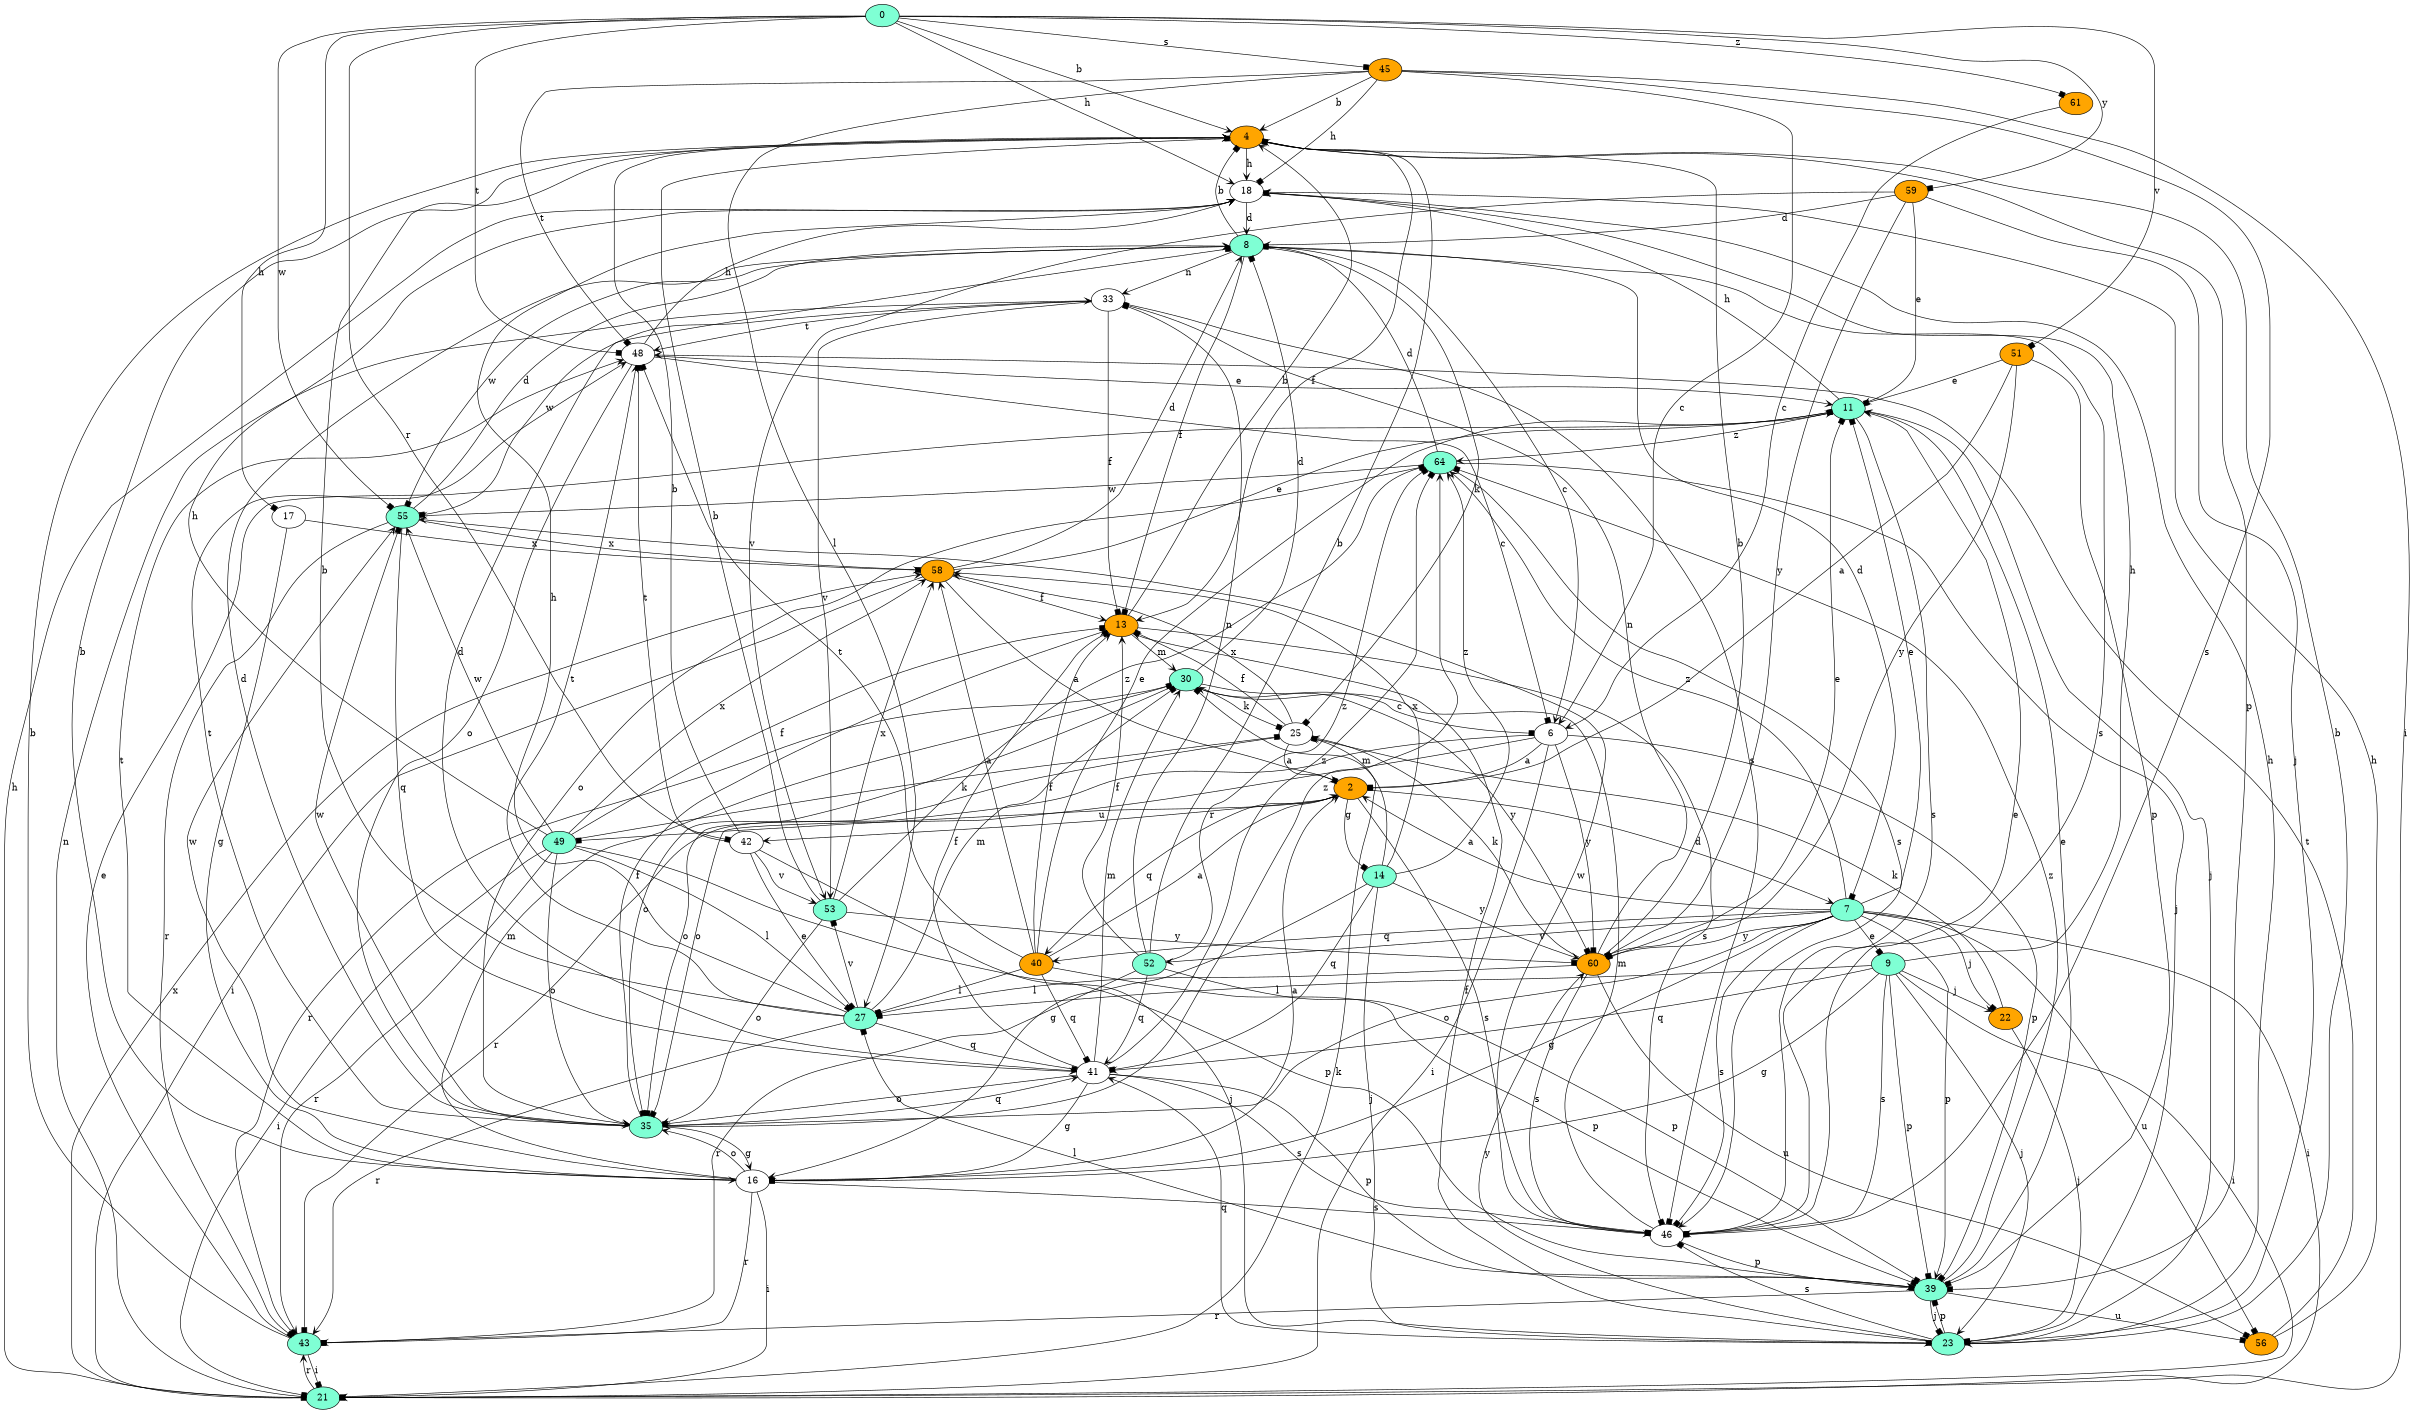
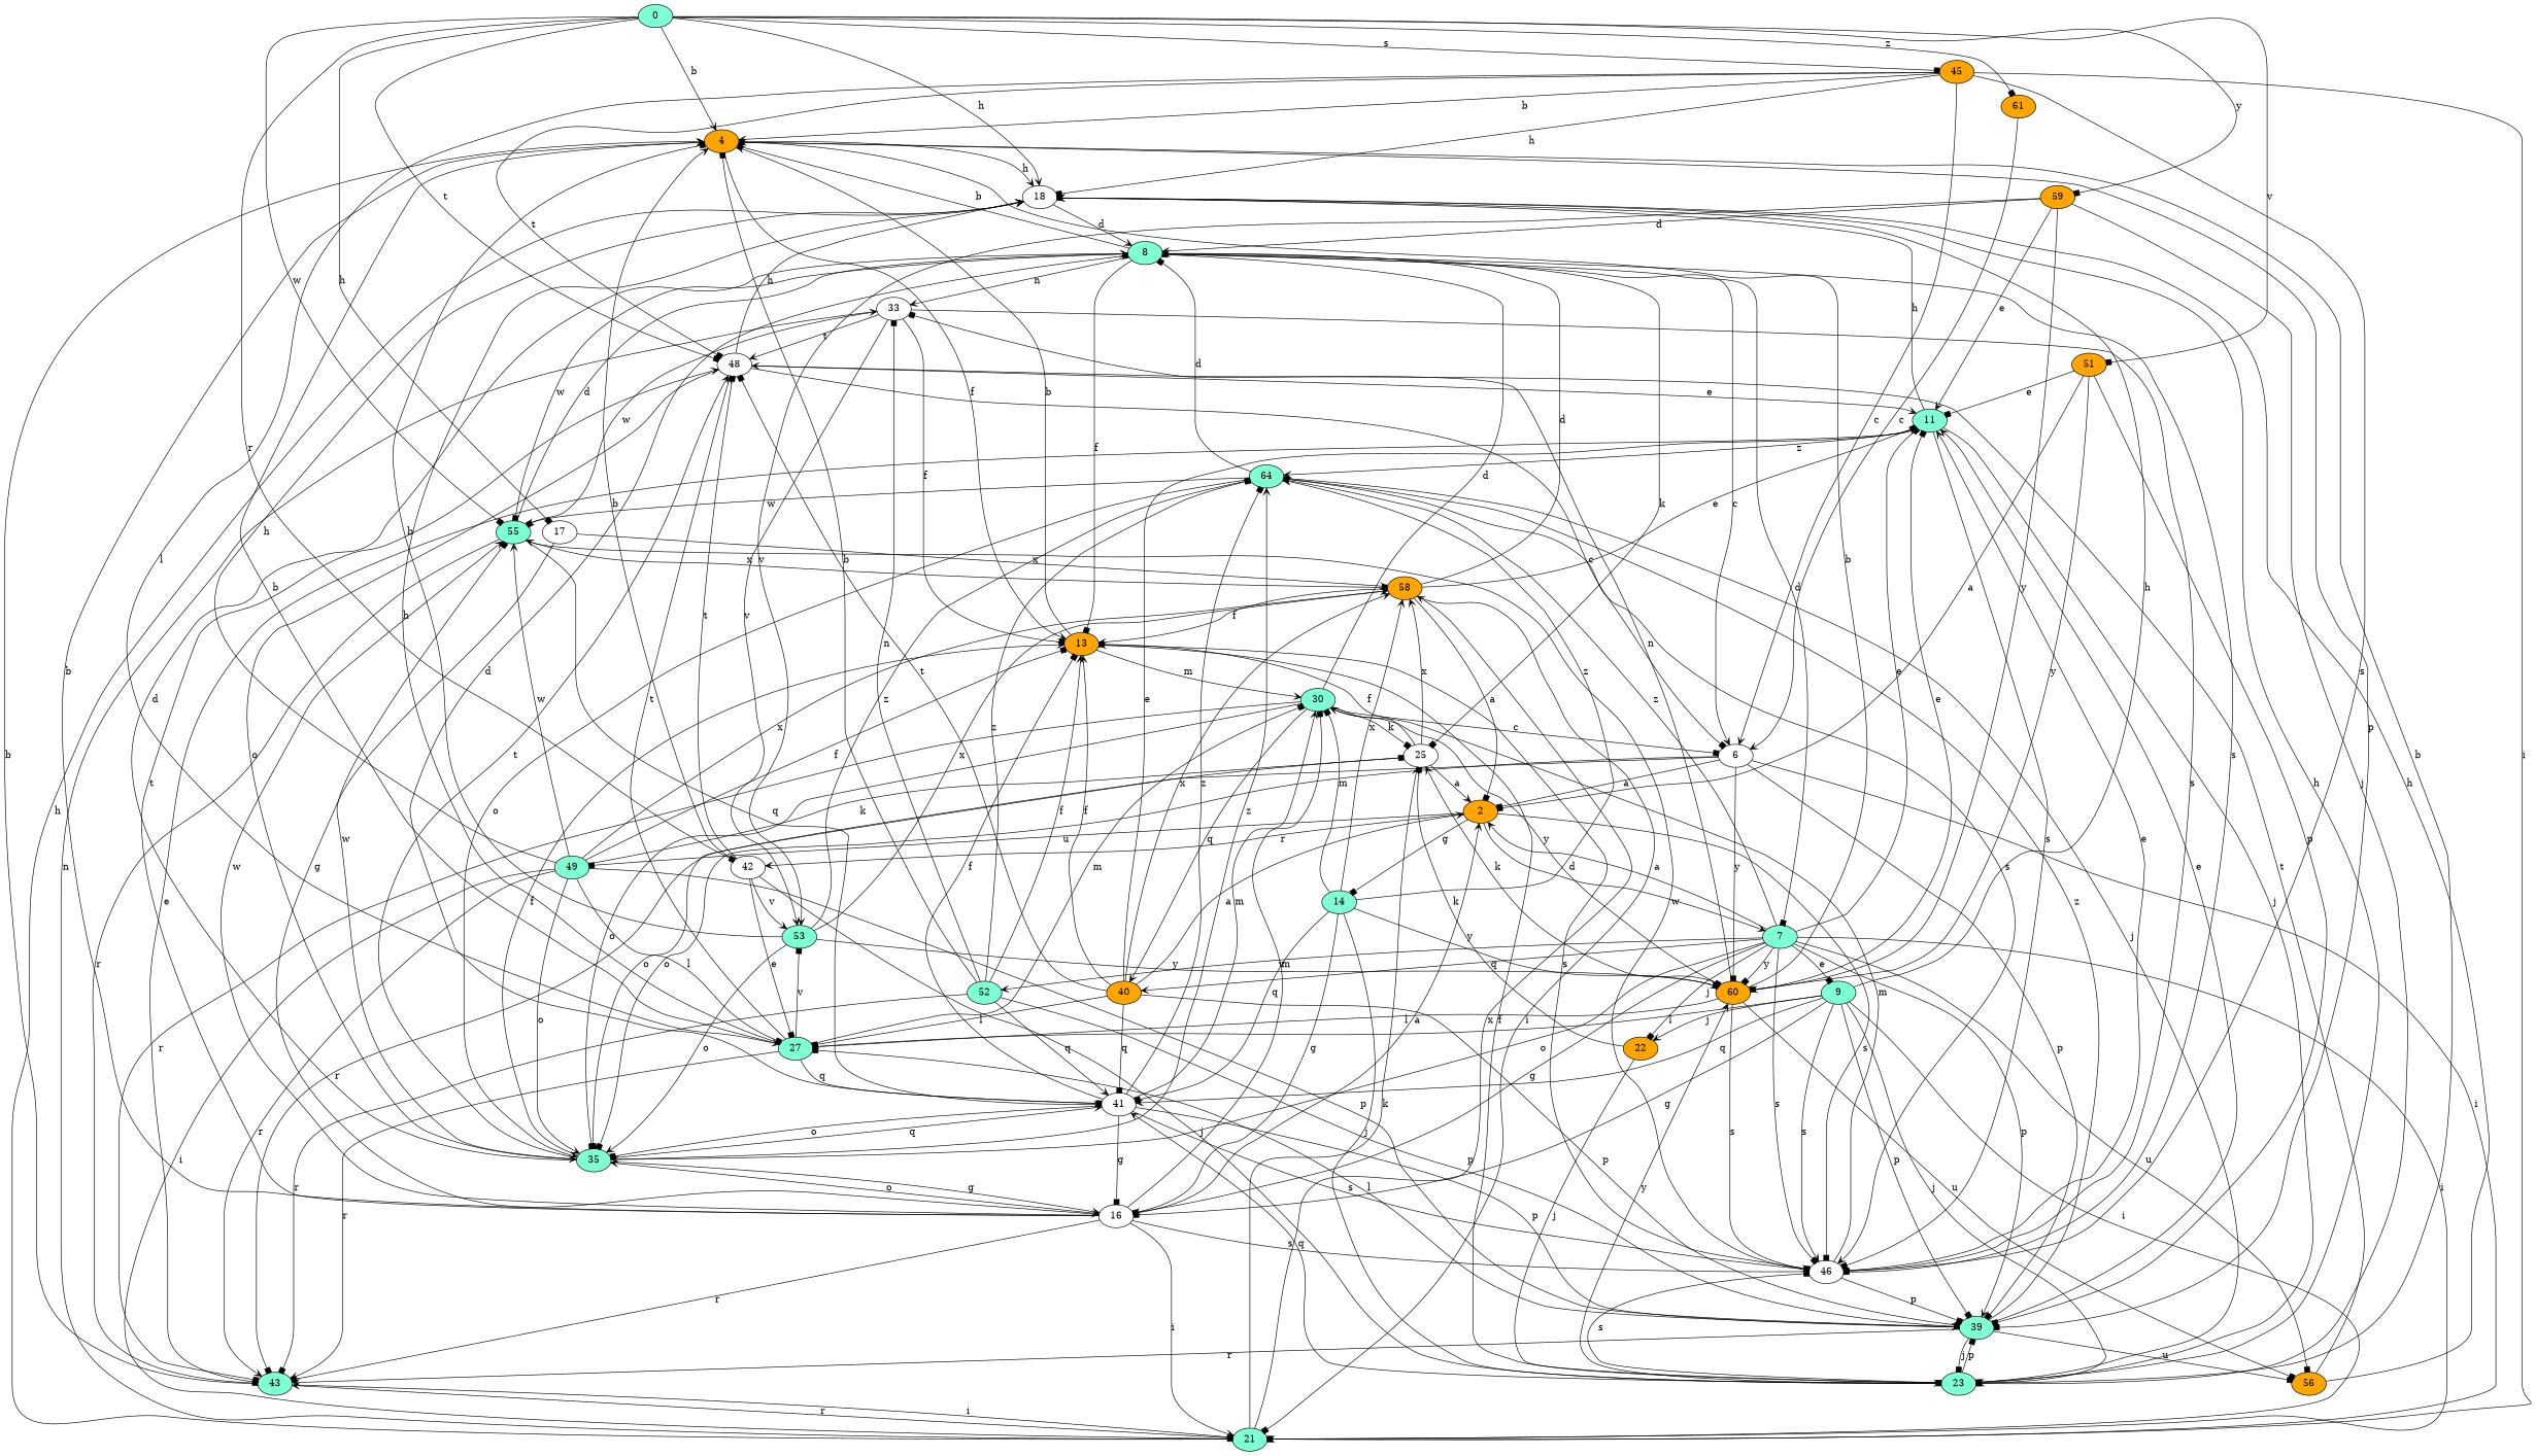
  strict digraph {
    node [fillcolor=aquamarine style=filled]
    edge [arrowhead=box]
    4 [fillcolor=orange]
    0
    17 [fillcolor=white]
    18 [fillcolor=white]
    42 [fillcolor=white]
    45 [fillcolor=orange]
    48 [fillcolor=white]
    51 [fillcolor=orange]
    55
    59 [fillcolor=orange]
    61 [fillcolor=orange]
    13 [fillcolor=orange]
    39
    16 [fillcolor=white]
    58 [fillcolor=orange]
    8
    23
    27
    53
    46 [fillcolor=white]
    6 [fillcolor=white]
    21
    35
    11
    2 [fillcolor=orange]
    60 [fillcolor=orange]
    43
    41 [fillcolor=white]
    7
    14
    40 [fillcolor=orange]
    49
    9
    22 [fillcolor=orange]
    n35 [fillcolor=orange label=56]
    52
    64
    30
    25 [fillcolor=white]
    33 [fillcolor=white]
    4 -> 18 [arrowhead=vee label=h]
    4 -> 13 [arrowhead=vee label=f]
    4 -> 39 [label=p]
    0 -> 4 [arrowhead=vee label=b]
    0 -> 17 [label=h]
    0 -> 18 [arrowhead=vee label=h]
    0 -> 42 [label=r]
    0 -> 45 [label=s]
    0 -> 48 [label=t]
    0 -> 51 [label=v]
    0 -> 55 [label=w]
    0 -> 59 [label=y]
    0 -> 61 [label=z]
    17 -> 16 [arrowhead=vee label=g]
    17 -> 58 [arrowhead=vee label=x]
    18 -> 8 [arrowhead=vee label=d]
    42 -> 4 [arrowhead=vee label=b]
    42 -> 48 [label=t]
    42 -> 23 [label=j]
    42 -> 27 [label=e]
    42 -> 53 [arrowhead=vee label=v]
    45 -> 4 [arrowhead=vee label=b]
    45 -> 18 [label=h]
    45 -> 48 [label=t]
    45 -> 27 [arrowhead=vee label=l]
    45 -> 46 [label=s]
    45 -> 6 [arrowhead=vee label=c]
    45 -> 21 [label=i]
    48 -> 18 [arrowhead=vee label=h]
    48 -> 6 [label=c]
    48 -> 35 [arrowhead=vee label=o]
    48 -> 11 [arrowhead=vee label=e]
    51 -> 39 [label=p]
    51 -> 11 [label=e]
    51 -> 2 [label=a]
    51 -> 60 [label=y]
    55 -> 58 [label=x]
    55 -> 8 [arrowhead=vee label=d]
    55 -> 43 [label=r]
    55 -> 41 [arrowhead=vee label=q]
    59 -> 8 [arrowhead=vee label=d]
    59 -> 23 [label=j]
    59 -> 53 [arrowhead=vee label=v]
    59 -> 11 [arrowhead=vee label=e]
    59 -> 60 [arrowhead=vee label=y]
    61 -> 6 [arrowhead=vee label=c]
    13 -> 4 [arrowhead=vee label=b]
    13 -> 46 [label=s]
    13 -> 30 [arrowhead=vee label=m]
    39 -> 23 [label=j]
    39 -> 27 [label=l]
    39 -> 11 [arrowhead=vee label=e]
    39 -> 43 [arrowhead=vee label=r]
    39 -> n35 [label=u]
    39 -> 64 [label=z]
    16 -> 4 [arrowhead=vee label=b]
    16 -> 48 [arrowhead=vee label=t]
    16 -> 55 [arrowhead=vee label=w]
    16 -> 46 [label=s]
    16 -> 21 [arrowhead=vee label=i]
    16 -> 35 [arrowhead=vee label=o]
    16 -> 2 [arrowhead=vee label=a]
    16 -> 43 [label=r]
    16 -> 30 [label=m]
    58 -> 13 [arrowhead=vee label=f]
    58 -> 8 [arrowhead=vee label=d]
    58 -> 21 [label=i]
    58 -> 11 [label=e]
    58 -> 2 [label=a]
    8 -> 4 [label=b]
    8 -> 55 [label=w]
    8 -> 13 [label=f]
    8 -> 46 [label=s]
    8 -> 6 [arrowhead=vee label=c]
    8 -> 7 [label=d]
    8 -> 25 [label=k]
    8 -> 33 [arrowhead=vee label=n]
    23 -> 4 [label=b]
    23 -> 18 [arrowhead=vee label=h]
    23 -> 13 [arrowhead=vee label=f]
    23 -> 39 [label=p]
    23 -> 46 [label=s]
    23 -> 60 [arrowhead=vee label=y]
    23 -> 41 [arrowhead=vee label=q]
    27 -> 4 [arrowhead=vee label=b]
    27 -> 18 [arrowhead=vee label=h]
    27 -> 48 [arrowhead=vee label=t]
    27 -> 53 [label=v]
    27 -> 43 [arrowhead=vee label=r]
    27 -> 41 [label=q]
    27 -> 30 [label=m]
    53 -> 4 [label=b]
    53 -> 58 [arrowhead=vee label=x]
    53 -> 35 [arrowhead=vee label=o]
    53 -> 60 [label=y]
    53 -> 64 [label=z]
    46 -> 55 [arrowhead=vee label=w]
    46 -> 39 [label=p]
    46 -> 11 [arrowhead=vee label=e]
    46 -> 30 [arrowhead=vee label=m]
    6 -> 39 [label=p]
    6 -> 21 [arrowhead=vee label=i]
    6 -> 35 [label=o]
    6 -> 2 [label=a]
    6 -> 60 [label=y]
    6 -> 43 [label=r]
    21 -> 18 [arrowhead=vee label=h]
    21 -> 58 [arrowhead=vee label=x]
    21 -> 43 [arrowhead=vee label=r]
    21 -> 25 [arrowhead=vee label=k]
    21 -> 33 [arrowhead=vee label=n]
    35 -> 48 [arrowhead=vee label=t]
    35 -> 55 [label=w]
    35 -> 13 [arrowhead=vee label=f]
    35 -> 16 [arrowhead=vee label=g]
    35 -> 8 [arrowhead=vee label=d]
    35 -> 41 [arrowhead=vee label=q]
    35 -> 64 [arrowhead=vee label=z]
    11 -> 18 [arrowhead=vee label=h]
    11 -> 23 [arrowhead=vee label=j]
    11 -> 46 [label=s]
    11 -> 64 [arrowhead=vee label=z]
    2 -> 42 [arrowhead=vee label=r]
    2 -> 46 [label=s]
    2 -> 7 [arrowhead=vee label=d]
    2 -> 14 [label=g]
-   2 -> 40 [arrowhead=vee label=q]
+   30 -> 40 [arrowhead=vee label=q]
    2 -> 49 [label=u]
    60 -> 4 [arrowhead=vee label=b]
    60 -> 27 [label=l]
    60 -> 46 [arrowhead=vee label=s]
    60 -> 11 [label=e]
    60 -> n35 [label=u]
    60 -> 25 [arrowhead=vee label=k]
    60 -> 33 [label=n]
    43 -> 4 [arrowhead=vee label=b]
    43 -> 21 [label=i]
    43 -> 11 [arrowhead=vee label=e]
    41 -> 13 [label=f]
    41 -> 39 [arrowhead=vee label=p]
    41 -> 16 [label=g]
    41 -> 8 [label=d]
    41 -> 46 [label=s]
    41 -> 35 [label=o]
    41 -> 64 [label=z]
    41 -> 30 [arrowhead=vee label=m]
    7 -> 39 [arrowhead=vee label=p]
    7 -> 16 [label=g]
    7 -> 46 [label=s]
    7 -> 21 [label=i]
    7 -> 35 [arrowhead=vee label=o]
    7 -> 11 [label=e]
    7 -> 2 [arrowhead=vee label=a]
    7 -> 60 [label=y]
    7 -> 40 [arrowhead=vee label=q]
    7 -> 9 [label=e]
    7 -> 22 [label=j]
    7 -> n35 [label=u]
    7 -> 52 [arrowhead=vee label=v]
    7 -> 64 [arrowhead=vee label=z]
    14 -> 16 [arrowhead=vee label=g]
    14 -> 58 [arrowhead=vee label=x]
    14 -> 23 [arrowhead=vee label=j]
    14 -> 60 [arrowhead=vee label=y]
    14 -> 41 [label=q]
    14 -> 64 [arrowhead=vee label=z]
    14 -> 30 [label=m]
    40 -> 48 [label=t]
    40 -> 13 [arrowhead=vee label=f]
    40 -> 39 [label=p]
-   40 -> 58 [arrowhead=vee label=a]
+   40 -> 58 [arrowhead=vee label=x]
    40 -> 27 [label=l]
    40 -> 11 [label=e]
    40 -> 2 [arrowhead=vee label=a]
    40 -> 41 [label=q]
    49 -> 18 [arrowhead=vee label=h]
    49 -> 55 [arrowhead=vee label=w]
    49 -> 13 [label=f]
    49 -> 39 [arrowhead=vee label=p]
    49 -> 58 [arrowhead=vee label=x]
    49 -> 27 [label=l]
    49 -> 21 [label=i]
    49 -> 35 [arrowhead=vee label=o]
    49 -> 43 [arrowhead=vee label=r]
    49 -> 25 [label=k]
    9 -> 18 [label=h]
    9 -> 39 [label=p]
    9 -> 16 [label=g]
    9 -> 23 [arrowhead=vee label=j]
    9 -> 27 [label=l]
    9 -> 46 [arrowhead=vee label=s]
    9 -> 21 [label=i]
    9 -> 41 [arrowhead=vee label=q]
    9 -> 22 [arrowhead=vee label=j]
    22 -> 23 [label=j]
    22 -> 25 [label=k]
    n35 -> 18 [arrowhead=vee label=h]
    n35 -> 48 [arrowhead=vee label=t]
    52 -> 4 [label=b]
    52 -> 13 [arrowhead=vee label=f]
    52 -> 39 [label=p]
    52 -> 43 [label=r]
    52 -> 41 [arrowhead=vee label=q]
    52 -> 64 [label=z]
    52 -> 33 [label=n]
    64 -> 55 [arrowhead=vee label=w]
    64 -> 8 [label=d]
    64 -> 23 [label=j]
    64 -> 46 [arrowhead=vee label=s]
    64 -> 35 [arrowhead=vee label=o]
    30 -> 8 [label=d]
    30 -> 6 [label=c]
    30 -> 35 [label=o]
    30 -> 60 [label=y]
    30 -> 43 [label=r]
    30 -> 25 [label=k]
    25 -> 13 [label=f]
    25 -> 58 [arrowhead=vee label=x]
    25 -> 35 [label=o]
    25 -> 2 [arrowhead=vee label=a]
    33 -> 48 [arrowhead=vee label=t]
    33 -> 55 [label=w]
    33 -> 13 [label=f]
    33 -> 53 [arrowhead=vee label=v]
    33 -> 46 [label=s]
  }
